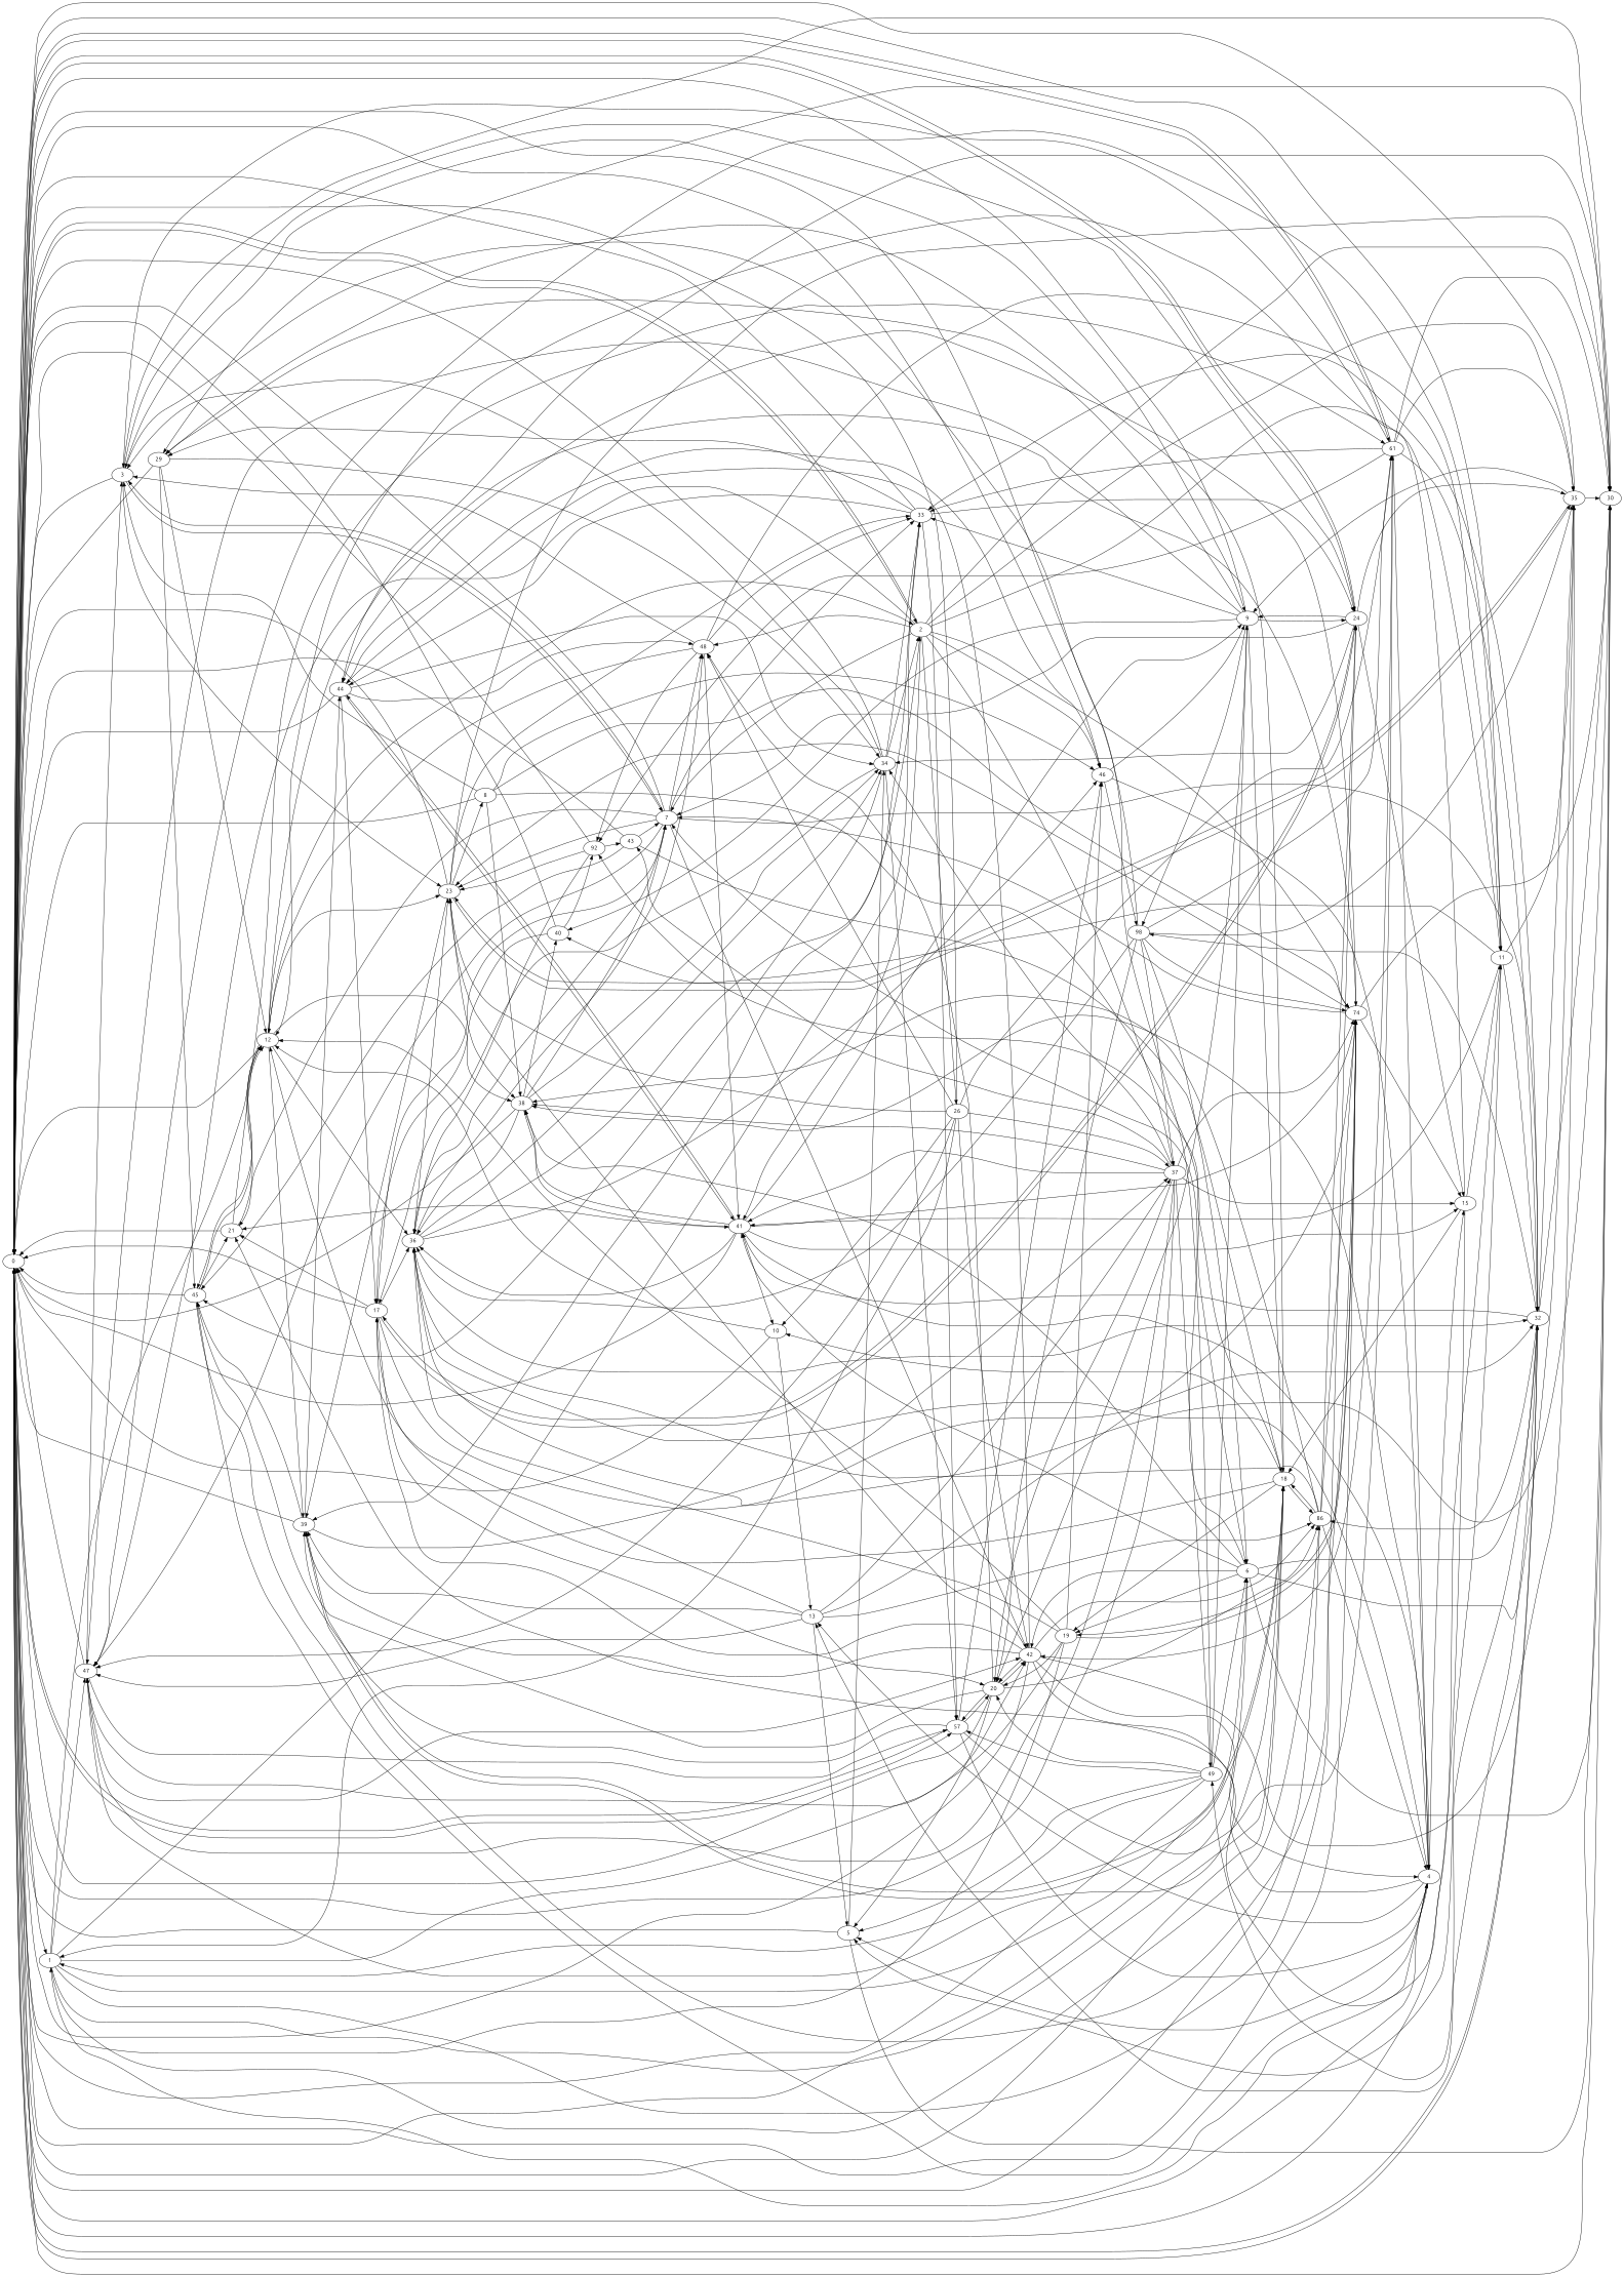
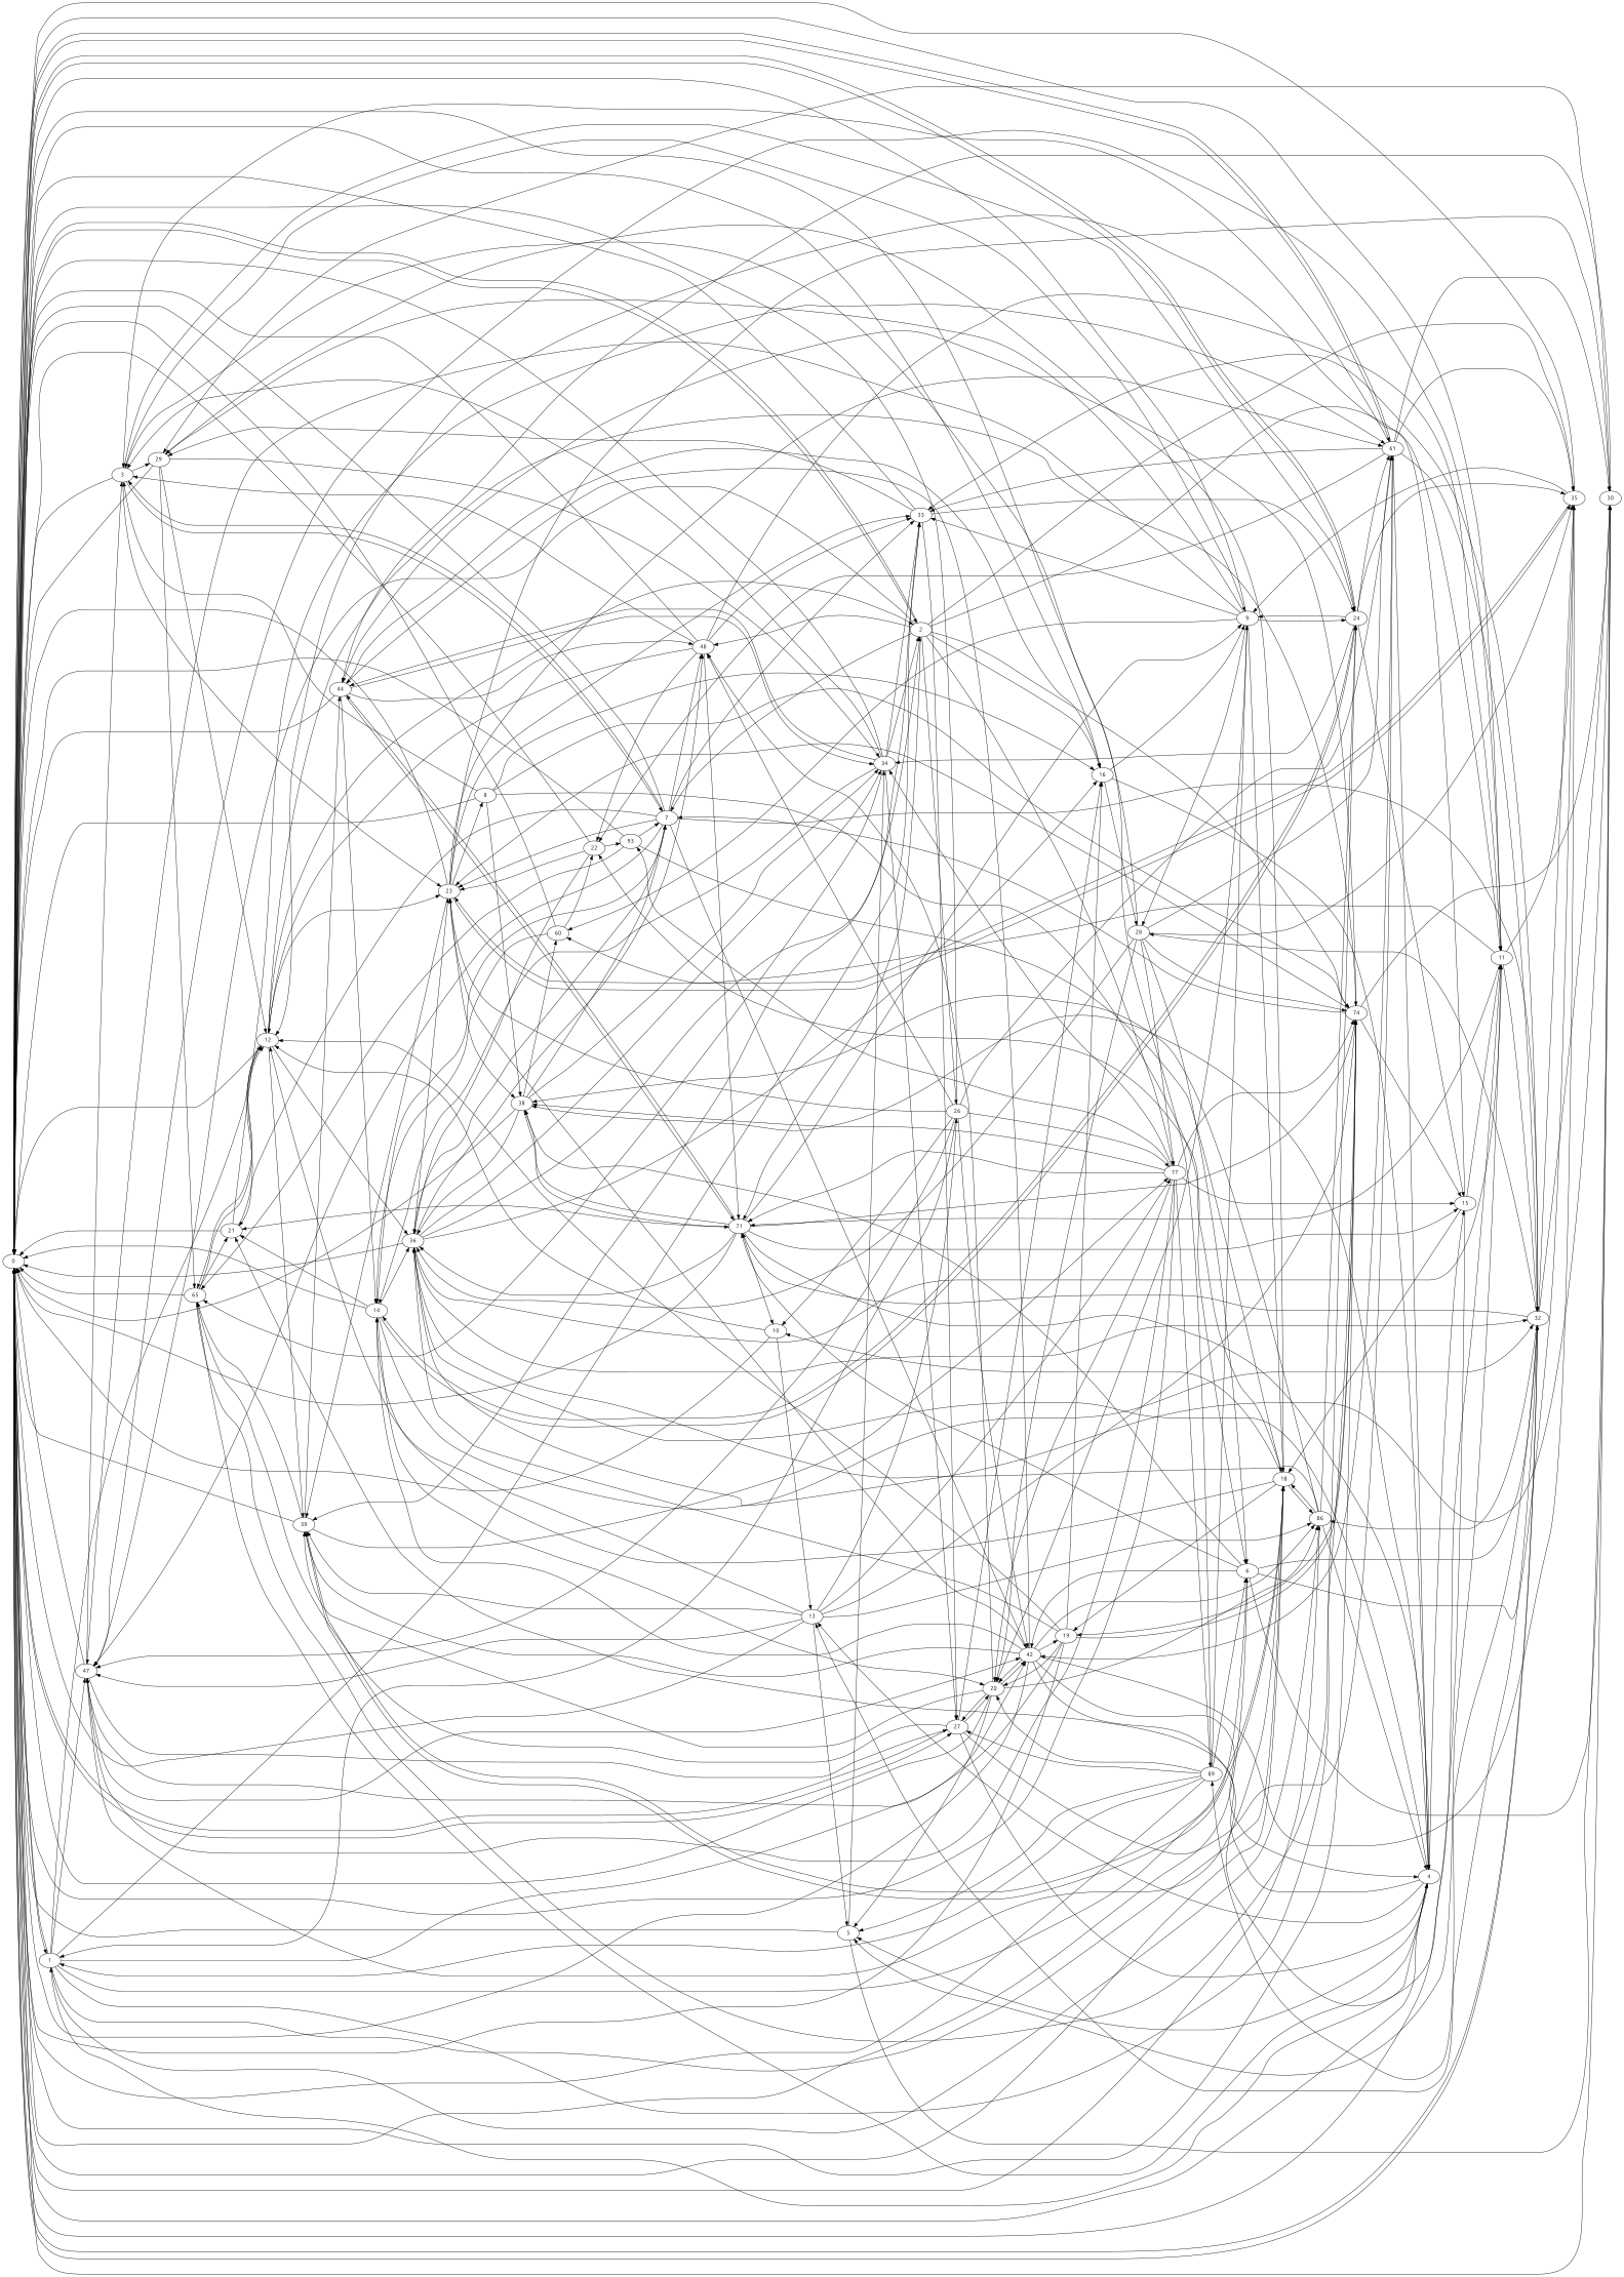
  strict digraph {
    fontname=Ubuntu
    rankdir=LR
    node [component_delay=3 fontname=Ubuntu]
    edge [fontname=Ubuntu wire_delay=1]
    0
    1
    2
    24
-   27 [label=57]
+   27
    n6 [label=61]
    32
    6
    12
    n10 [label=86]
    18
    33
    42
    47
    7
    11
    n17 [label=74]
    26
    30
    35
-   37
-   41
-   46
+   37 [label=77]
+   41 [label=71]
+   46 [label=16]
    48
    9
    15
    34
-   17
+   17 [label=14]
    4
    20
-   45
+   45 [label=65]
    3
-   22 [label=92]
+   22
    13
-   28 [label=98]
-   49
+   28
+   49 [label=89]
    38
    19
    23
    36
    39
    29
    10
    44
    21
    5
-   40
-   43
+   40 [label=60]
+   43 [label=93]
    8
    0 -> 1
    0 -> 2
    0 -> 24
    0 -> 27
    0 -> n6
    0 -> 32
+   1 -> 0
    1 -> 24
    1 -> 6
    1 -> 12
    1 -> n10
    1 -> 18
    1 -> 33
    1 -> 42
    1 -> 47
    2 -> 0
    2 -> 47
    2 -> 7
    2 -> 11
    2 -> n17
    2 -> 26
-   2 -> 30
    2 -> 35
    2 -> 37
    2 -> 41
    2 -> 46
    2 -> 48
    24 -> 0
-   24 -> 7
+   24 -> n6
    24 -> 35
    24 -> 9
    24 -> 15
    24 -> 34
    24 -> 17
    27 -> 0
    27 -> n6
    27 -> 46
    27 -> 4
    27 -> 20
    27 -> 45
    n6 -> 0
    n6 -> 32
    n6 -> 33
    n6 -> 42
    n6 -> 30
    n6 -> 35
    n6 -> 4
    n6 -> 3
    n6 -> 22
    32 -> 0
    32 -> n10
    32 -> 33
    32 -> 30
    32 -> 35
    32 -> 41
    32 -> 13
    32 -> 28
    32 -> 49
    6 -> 0
    6 -> 32
    6 -> 42
-   6 -> 7
    6 -> 30
    6 -> 35
    6 -> 41
    6 -> 38
-   6 -> 19
+   42 -> 19
    12 -> 0
    12 -> 2
    12 -> n17
    12 -> 45
-   12 -> 38
    12 -> 23
    12 -> 36
    12 -> 39
    n10 -> 0
    n10 -> 24
    n10 -> 18
-   n10 -> n17
    n10 -> 4
    n10 -> 38
    n10 -> 36
    18 -> 0
    18 -> n10
    18 -> 17
    18 -> 22
    18 -> 19
    18 -> 39
    18 -> 29
    18 -> 10
    33 -> 0
    33 -> 24
    33 -> 27
    33 -> 39
    33 -> 29
    42 -> 0
    42 -> n10
    42 -> 11
    42 -> 35
    42 -> 17
    42 -> 4
    42 -> 20
    42 -> 23
    42 -> 39
    42 -> 44
    47 -> 0
    47 -> 27
    47 -> 18
    47 -> 42
    47 -> 3
    7 -> 0
    7 -> 32
    7 -> 33
    7 -> 42
    7 -> 47
    7 -> 48
    7 -> 3
    7 -> 23
    7 -> 36
    7 -> 21
    11 -> 0
    11 -> 32
    11 -> 47
    11 -> 35
    11 -> 41
    11 -> 5
    11 -> 40
    n17 -> 0
    n17 -> 7
    n17 -> 30
    n17 -> 15
    n17 -> 19
    n17 -> 23
    n17 -> 44
    26 -> 0
    26 -> 1
    26 -> n6
    26 -> 42
    26 -> 47
    26 -> 37
    26 -> 48
    26 -> 23
    26 -> 10
    30 -> 0
    30 -> 36
    30 -> 29
    30 -> 44
    35 -> 0
-   35 -> 30
    35 -> 9
    35 -> 23
    37 -> 0
    37 -> 47
    37 -> n17
    37 -> 41
    37 -> 15
    37 -> 34
    37 -> 20
    37 -> 49
    37 -> 38
    37 -> 43
    41 -> 0
    41 -> n17
    41 -> 9
    41 -> 15
    41 -> 4
    41 -> 38
    41 -> 36
    41 -> 10
    41 -> 44
    41 -> 21
    46 -> 0
    46 -> 9
    46 -> 4
    46 -> 28
+   48 -> 0
    48 -> 12
    48 -> 33
    48 -> 11
    48 -> 41
    48 -> 3
    48 -> 22
    9 -> 0
    9 -> 24
    9 -> 18
    9 -> 33
    9 -> 47
    9 -> 20
    9 -> 28
    9 -> 29
    9 -> 40
    15 -> 0
    15 -> 12
    15 -> 18
    15 -> 11
    34 -> 0
    34 -> 2
    34 -> 27
    34 -> 33
    34 -> 17
    34 -> 45
    34 -> 3
-   33 -> 44
+   34 -> 44
    17 -> 0
    17 -> 24
    17 -> 32
    17 -> 7
    17 -> 20
    17 -> 36
    17 -> 21
    4 -> 0
    4 -> 1
    4 -> 15
    4 -> 13
    4 -> 38
    4 -> 36
    4 -> 21
    4 -> 5
    20 -> 0
    20 -> 27
    20 -> n10
    20 -> 42
    20 -> 48
    20 -> 39
    20 -> 5
    45 -> 0
    45 -> 12
    45 -> n17
    45 -> 4
    45 -> 21
    3 -> 0
    3 -> 24
    3 -> 7
-   3 -> 30
+   3 -> 29
    3 -> 9
    3 -> 23
    22 -> 0
    22 -> 23
    22 -> 36
    22 -> 43
+   13 -> 0
    13 -> 12
    13 -> n10
    13 -> 47
    13 -> n17
+   13 -> 26
    13 -> 37
    13 -> 39
    13 -> 5
    28 -> 0
    28 -> n6
    28 -> 6
    28 -> n17
    28 -> 35
    28 -> 37
    28 -> 20
    28 -> 36
    49 -> 0
    49 -> 1
    49 -> 27
    49 -> 6
    49 -> 9
    49 -> 20
    49 -> 3
    49 -> 5
    38 -> 0
    38 -> 7
    38 -> 41
    38 -> 34
    38 -> 36
    38 -> 40
    19 -> 0
    19 -> 12
    19 -> 47
    19 -> n17
    19 -> 46
    19 -> 20
    19 -> 36
    23 -> 0
+   23 -> n6
    23 -> 33
    23 -> 30
    23 -> 35
    23 -> 38
    23 -> 39
    23 -> 8
+   36 -> 0
    36 -> 2
    36 -> 32
+   36 -> 11
    36 -> 46
    36 -> 48
    36 -> 34
    36 -> 23
    39 -> 0
    39 -> 18
    39 -> 37
    39 -> 45
    39 -> 44
    29 -> 0
    29 -> 12
    29 -> 34
    29 -> 45
    10 -> 0
    10 -> 12
    10 -> 13
    44 -> 0
    44 -> 41
    44 -> 46
    44 -> 48
    44 -> 34
    44 -> 17
    21 -> 0
    21 -> n6
    21 -> 12
    5 -> 0
    5 -> 30
    5 -> 34
    40 -> 0
    40 -> 17
    40 -> 22
    43 -> 0
    43 -> 18
    43 -> 7
    43 -> 45
    8 -> 0
    8 -> 6
    8 -> n17
    8 -> 46
    8 -> 3
    8 -> 38
  }
